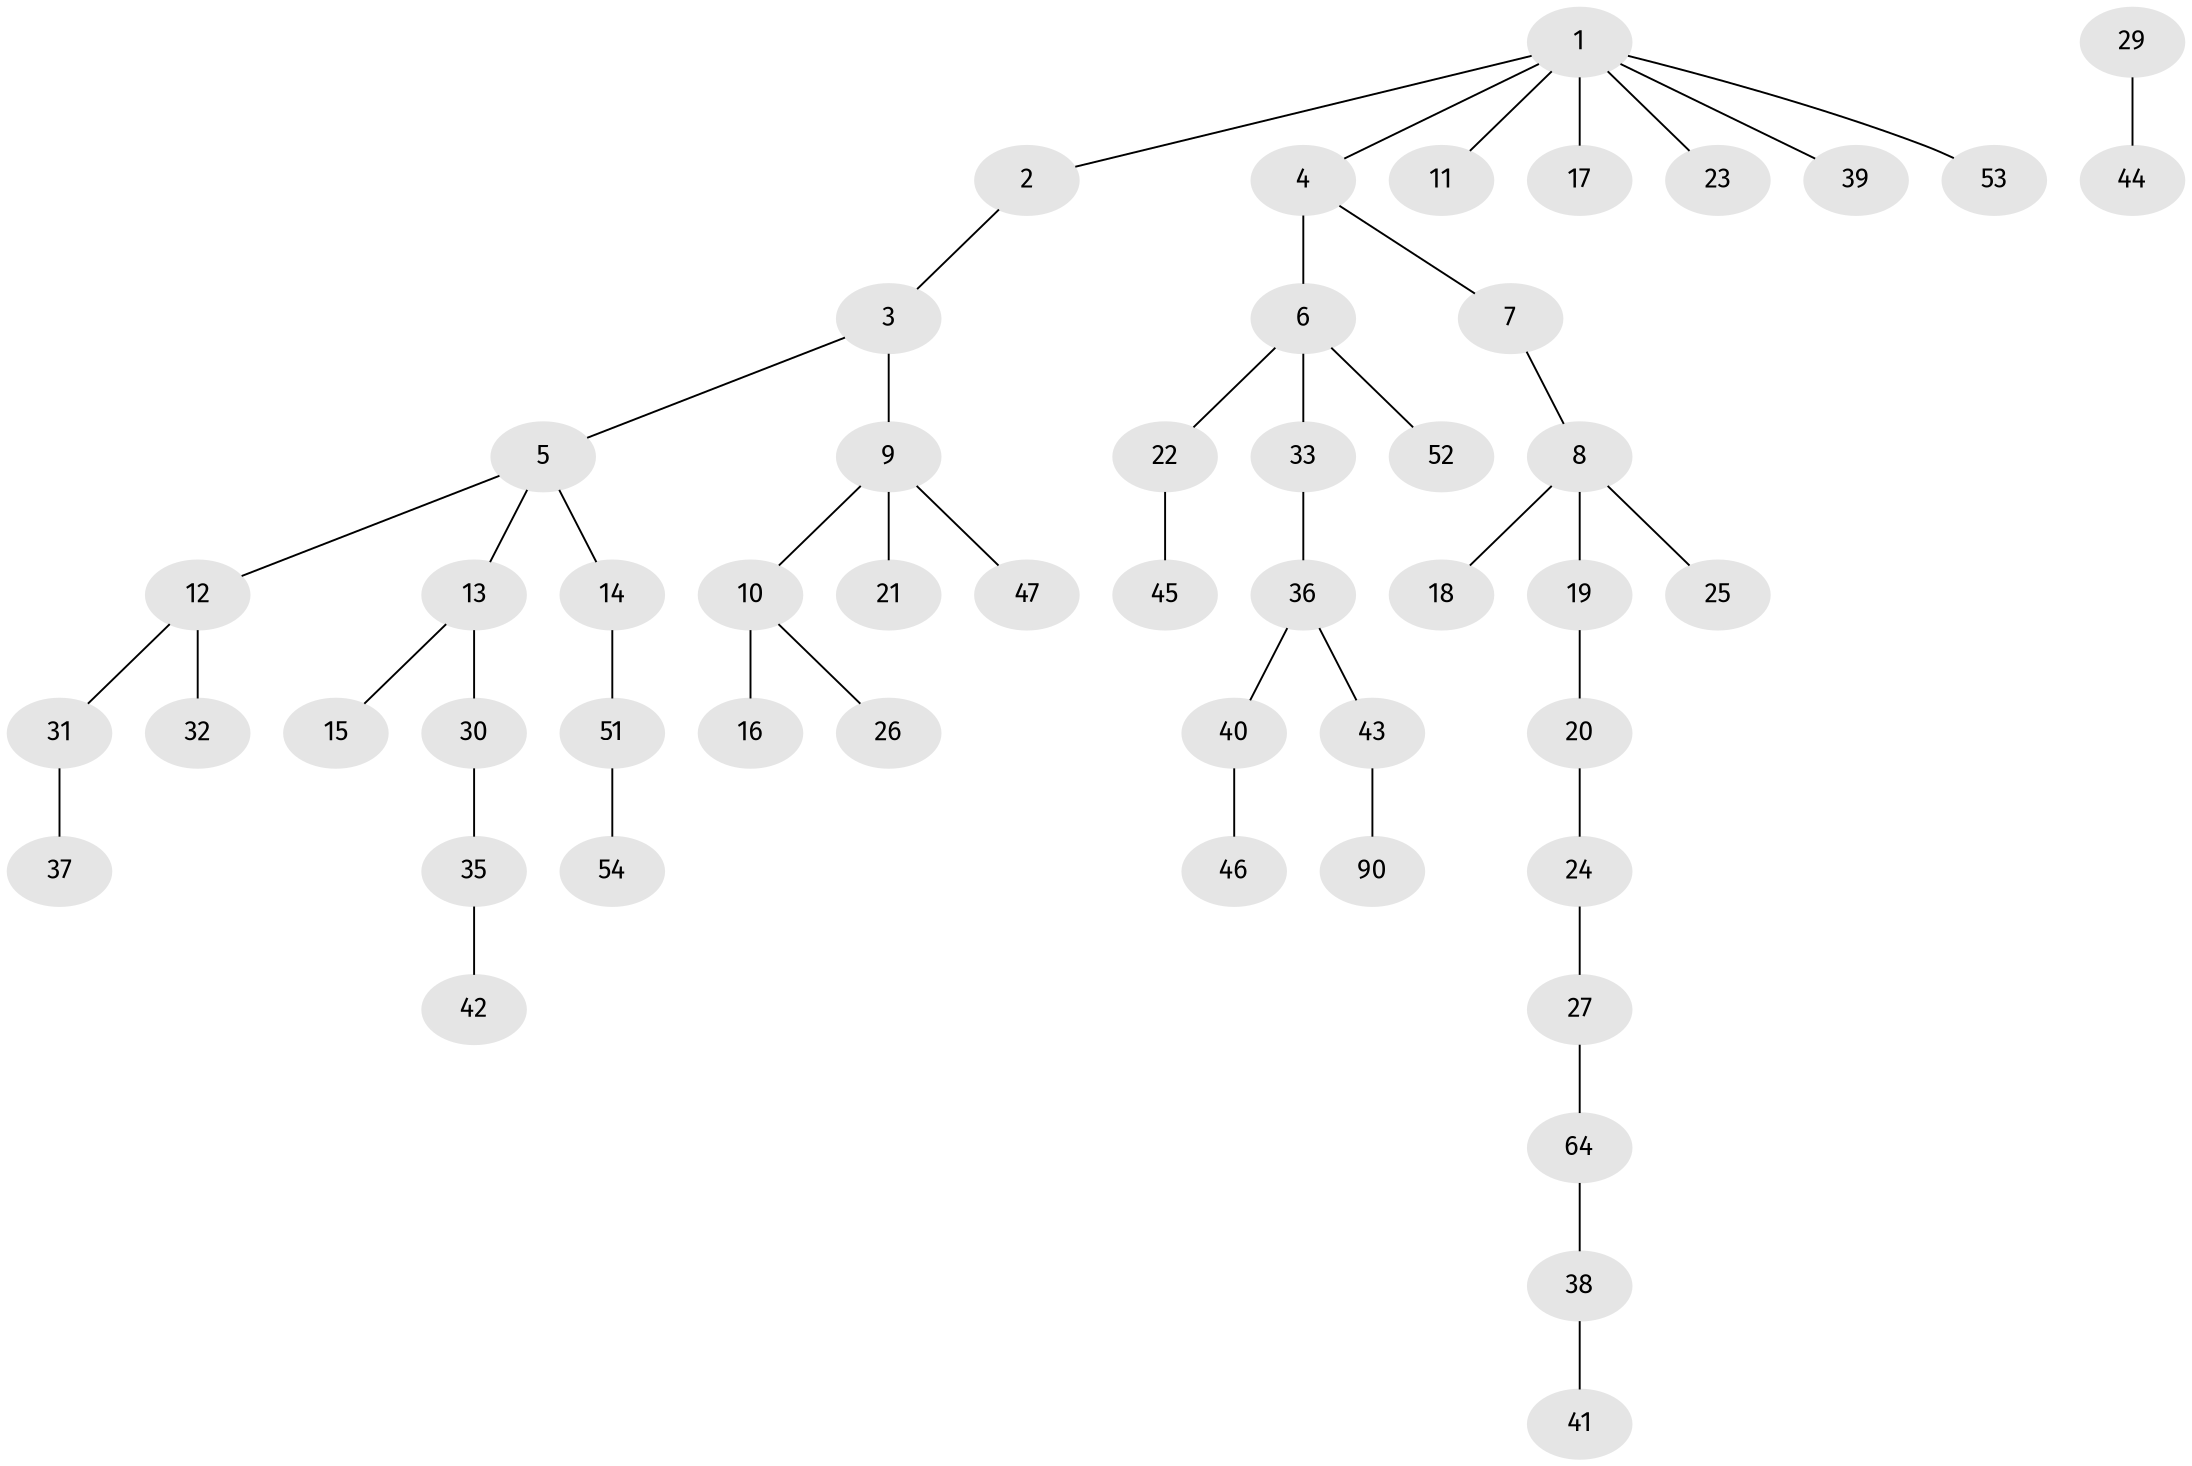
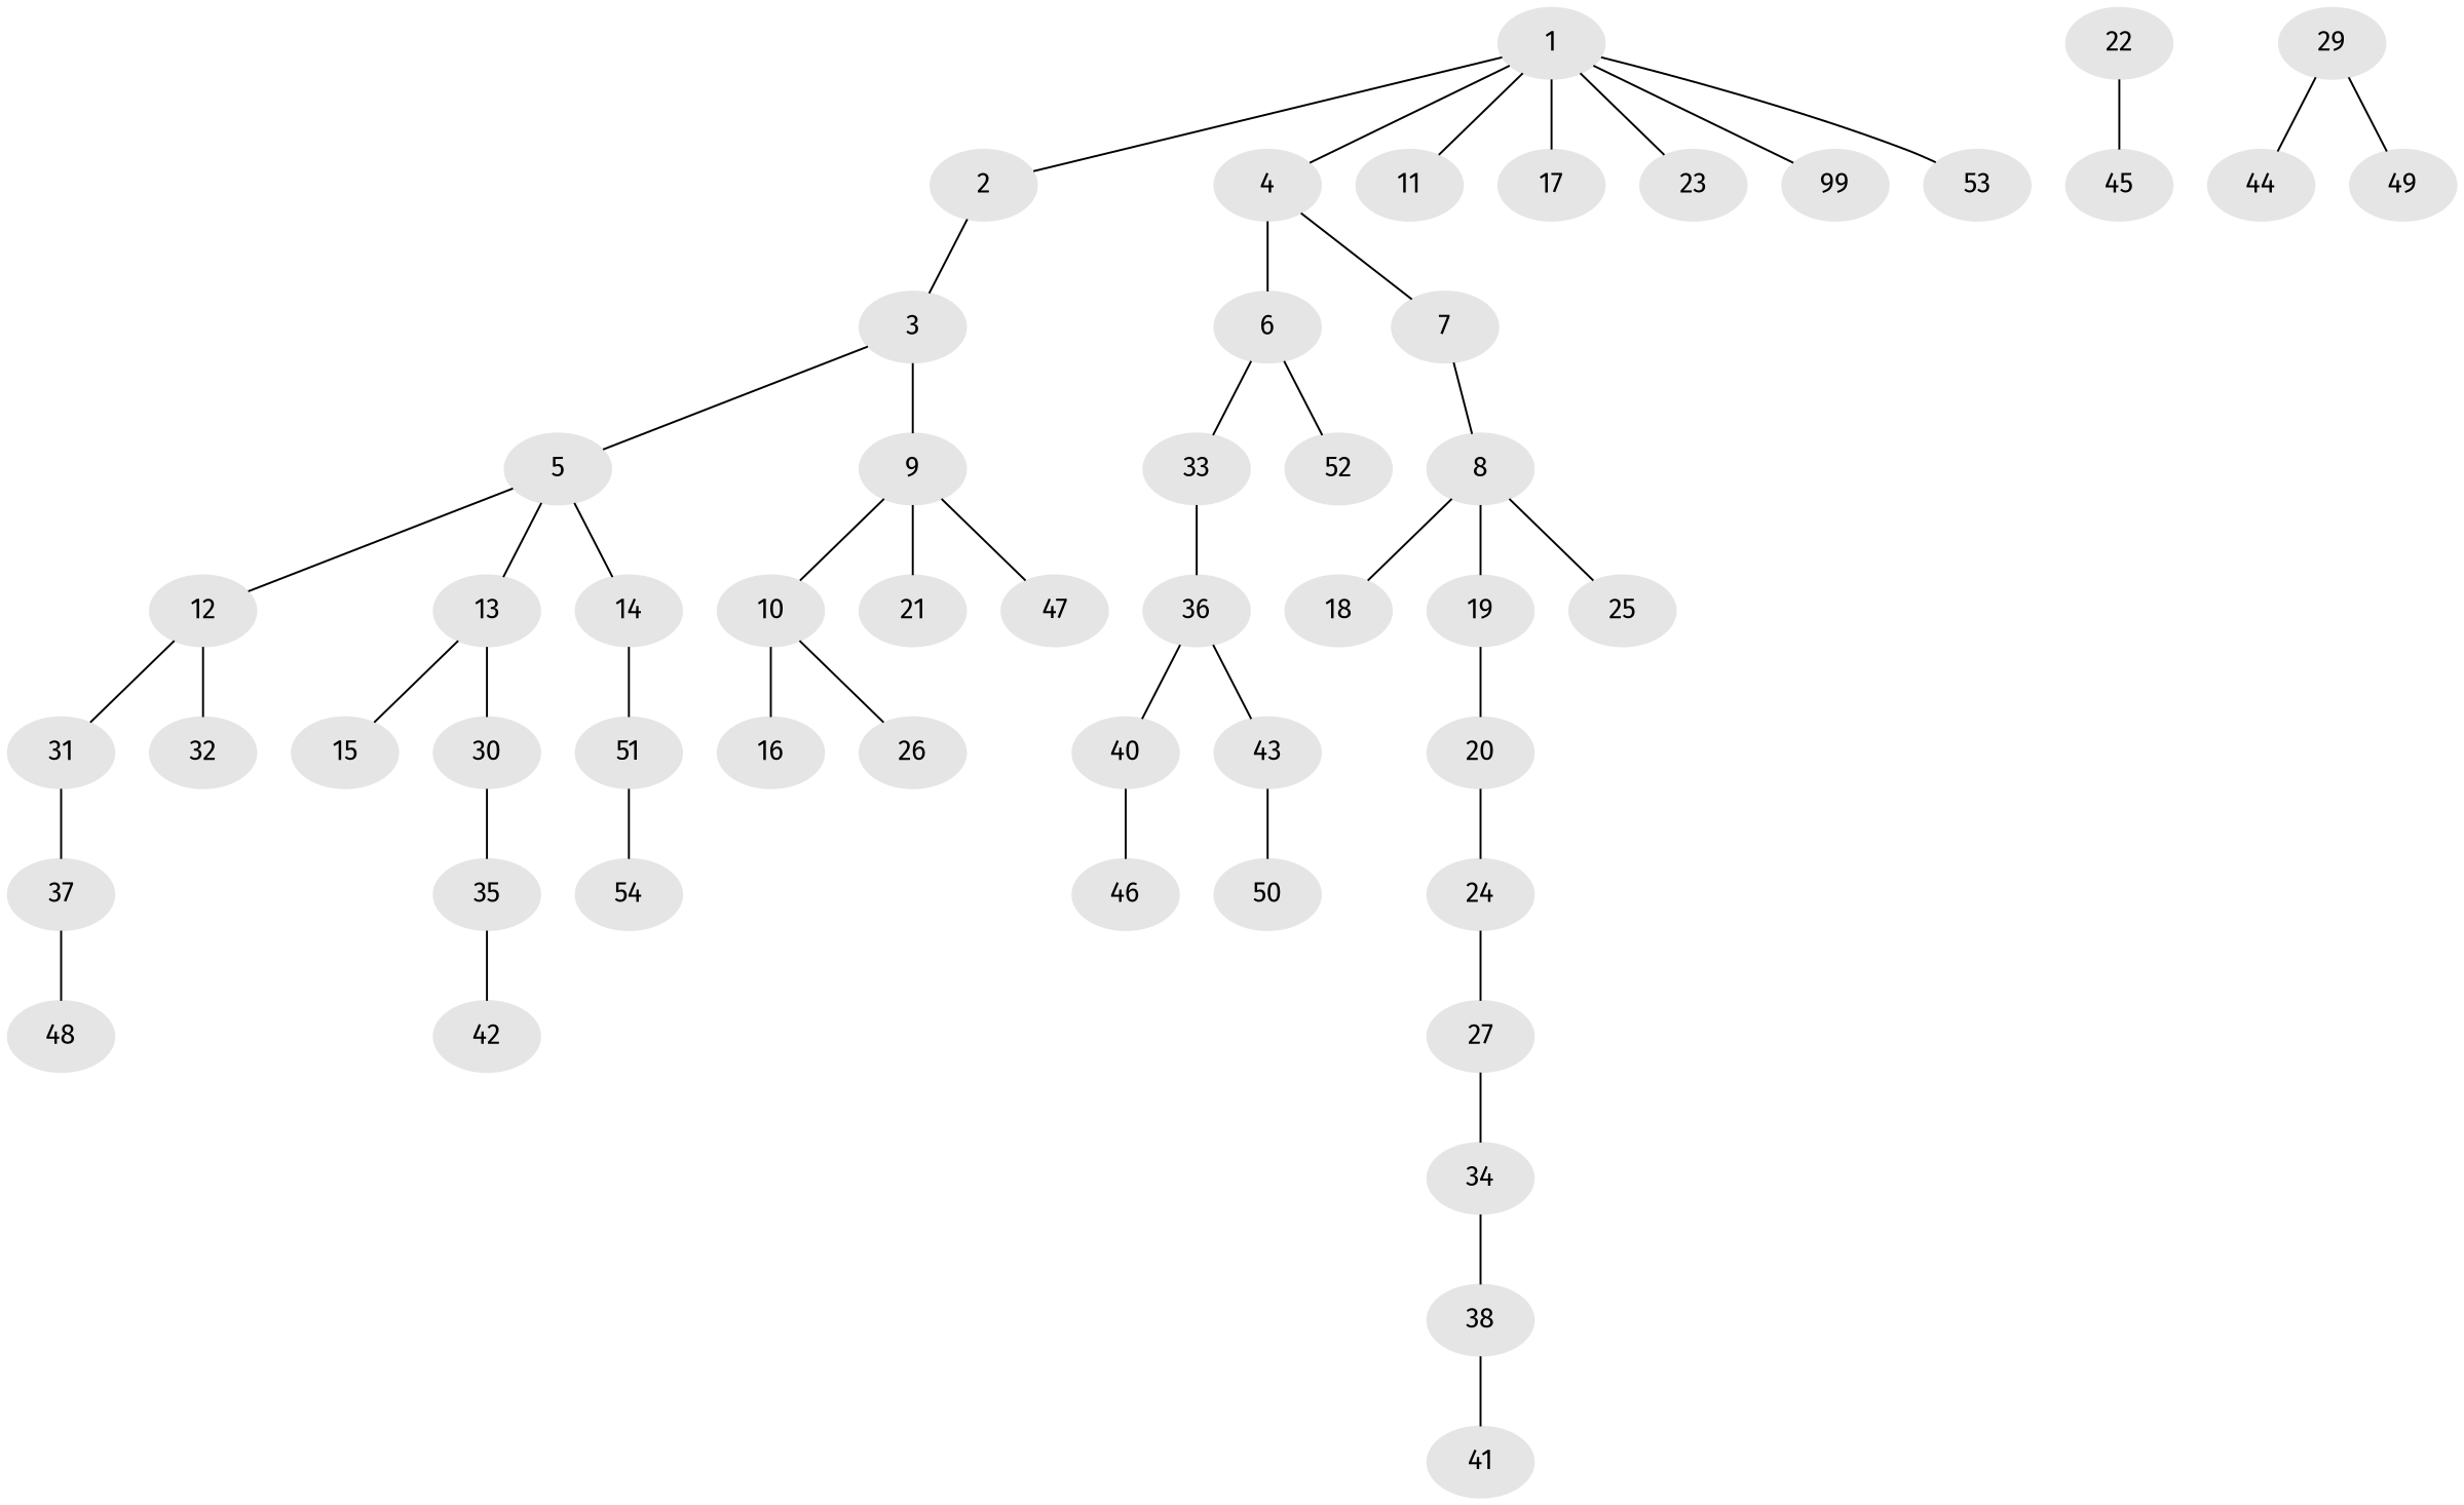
  graph {
    fontname="Fira Sans"
    node [color=gray90 fontname="Fira Sans" style=filled]
    edge [fontname="Fira Sans" weight=1.0]
    1
    2
    4
    11
    17
    23
-   39
+   39 [label=99]
    53
    3
    6
    7
    5
    9
    12
    13
    14
    10
    21
    47
    22
    33
    52
    8
    31
    32
    15
    30
    51
    45
    36
    18
    19
    25
    20
    16
    26
    37
    35
    54
    24
    27
-   34 [label=64]
+   34
    38
    29
    44
+   49
    42
+   48
    40
    43
    41
    46
-   50 [label=90]
+   50
    1 -- 2
    1 -- 4
    1 -- 11
    1 -- 17
    1 -- 23
    1 -- 39
    1 -- 53
    2 -- 3
    4 -- 6
    4 -- 7
    3 -- 5
    3 -- 9
-   6 -- 22
    6 -- 33
    6 -- 52
    7 -- 8
    5 -- 12
    5 -- 13
    5 -- 14
    9 -- 10
    9 -- 21
    9 -- 47
    12 -- 31
    12 -- 32
    13 -- 15
    13 -- 30
    14 -- 51
    10 -- 16
    10 -- 26
    22 -- 45
    33 -- 36
    8 -- 18
    8 -- 19
    8 -- 25
    31 -- 37
    30 -- 35
    51 -- 54
    36 -- 40
    36 -- 43
    19 -- 20
    20 -- 24
+   37 -- 48
    35 -- 42
    24 -- 27
    27 -- 34
    34 -- 38
    38 -- 41
    29 -- 44
+   29 -- 49
    40 -- 46
    43 -- 50
  }
